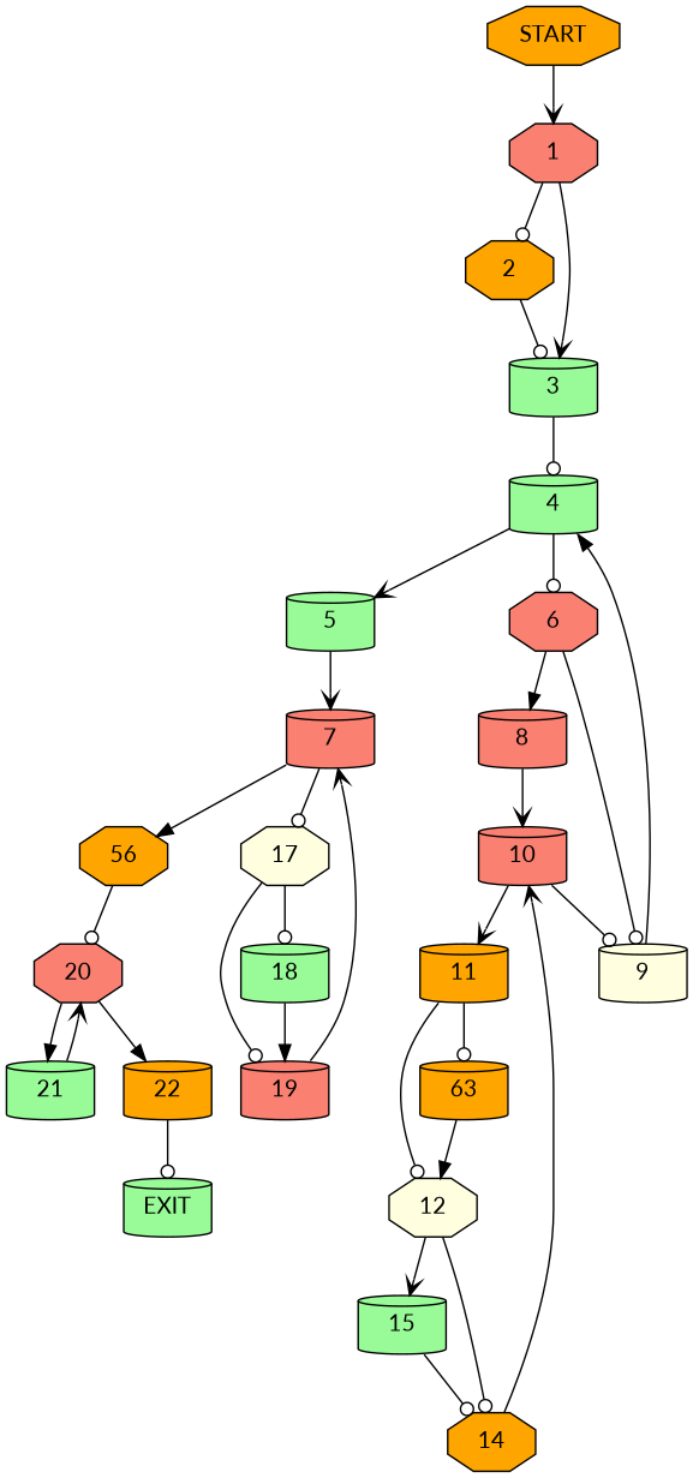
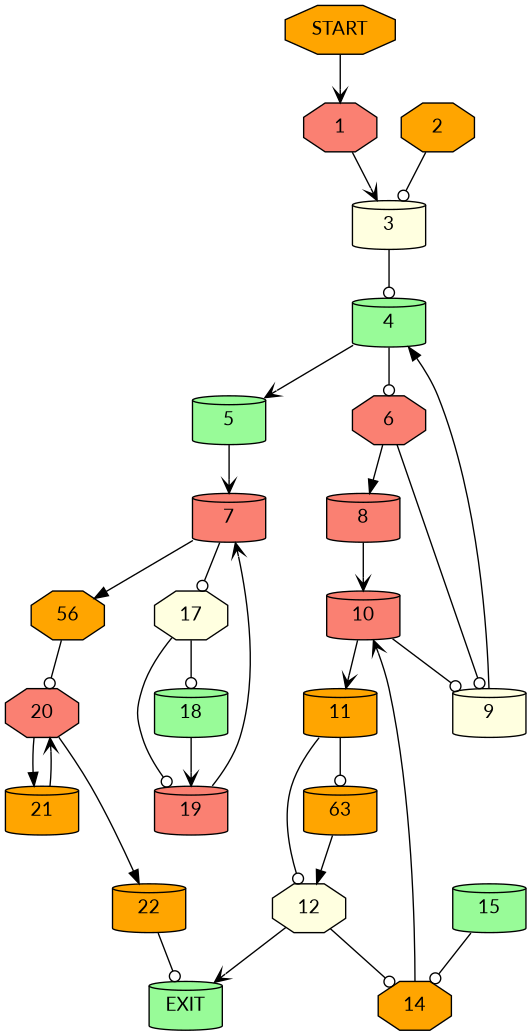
  digraph {
    fontname=Lato
    node [fillcolor=orange fontname=Lato shape=cylinder style=filled]
    edge [arrowhead=odot fontname=Lato]
    n1 [label=START shape=octagon]
    1 [fillcolor=salmon shape=octagon]
    2 [shape=octagon]
-   3 [fillcolor=palegreen]
+   3 [fillcolor=lightyellow]
    n5 [fillcolor=palegreen label=EXIT]
    4 [fillcolor=palegreen]
    5 [fillcolor=palegreen]
    6 [fillcolor=salmon shape=octagon]
    7 [fillcolor=salmon]
    8 [fillcolor=salmon]
    9 [fillcolor=lightyellow]
    n12 [label=56 shape=octagon]
    17 [fillcolor=lightyellow shape=octagon]
    10 [fillcolor=salmon]
    20 [fillcolor=salmon shape=octagon]
    18 [fillcolor=palegreen]
    19 [fillcolor=salmon]
    11
    12 [fillcolor=lightyellow shape=octagon]
    n20 [label=63]
    14 [shape=octagon]
    15 [fillcolor=palegreen]
-   21 [fillcolor=palegreen]
+   21
    22
    n1 -> 1 [arrowhead=vee]
-   1 -> 2
    1 -> 3 [arrowhead=vee]
    2 -> 3
    3 -> 4
    4 -> 5 [arrowhead=vee]
    4 -> 6
    5 -> 7 [arrowhead=vee]
    6 -> 8 [arrowhead=normal]
    6 -> 9
    7 -> n12 [arrowhead=normal]
    7 -> 17
    8 -> 10 [arrowhead=vee]
    9 -> 4 [arrowhead=normal]
    n12 -> 20
    17 -> 18
    17 -> 19
    10 -> 9
    10 -> 11 [arrowhead=vee]
    20 -> 21 [arrowhead=normal]
    20 -> 22 [arrowhead=normal]
-   18 -> 19 [arrowhead=normal]
+   18 -> 19 [arrowhead=vee]
    19 -> 7 [arrowhead=vee]
    11 -> 12
    11 -> n20
    12 -> 14
-   12 -> 15 [arrowhead=vee]
+   12 -> n5 [arrowhead=vee]
    n20 -> 12 [arrowhead=normal]
    14 -> 10 [arrowhead=vee]
    15 -> 14
    21 -> 20 [arrowhead=vee]
    22 -> n5
  }
